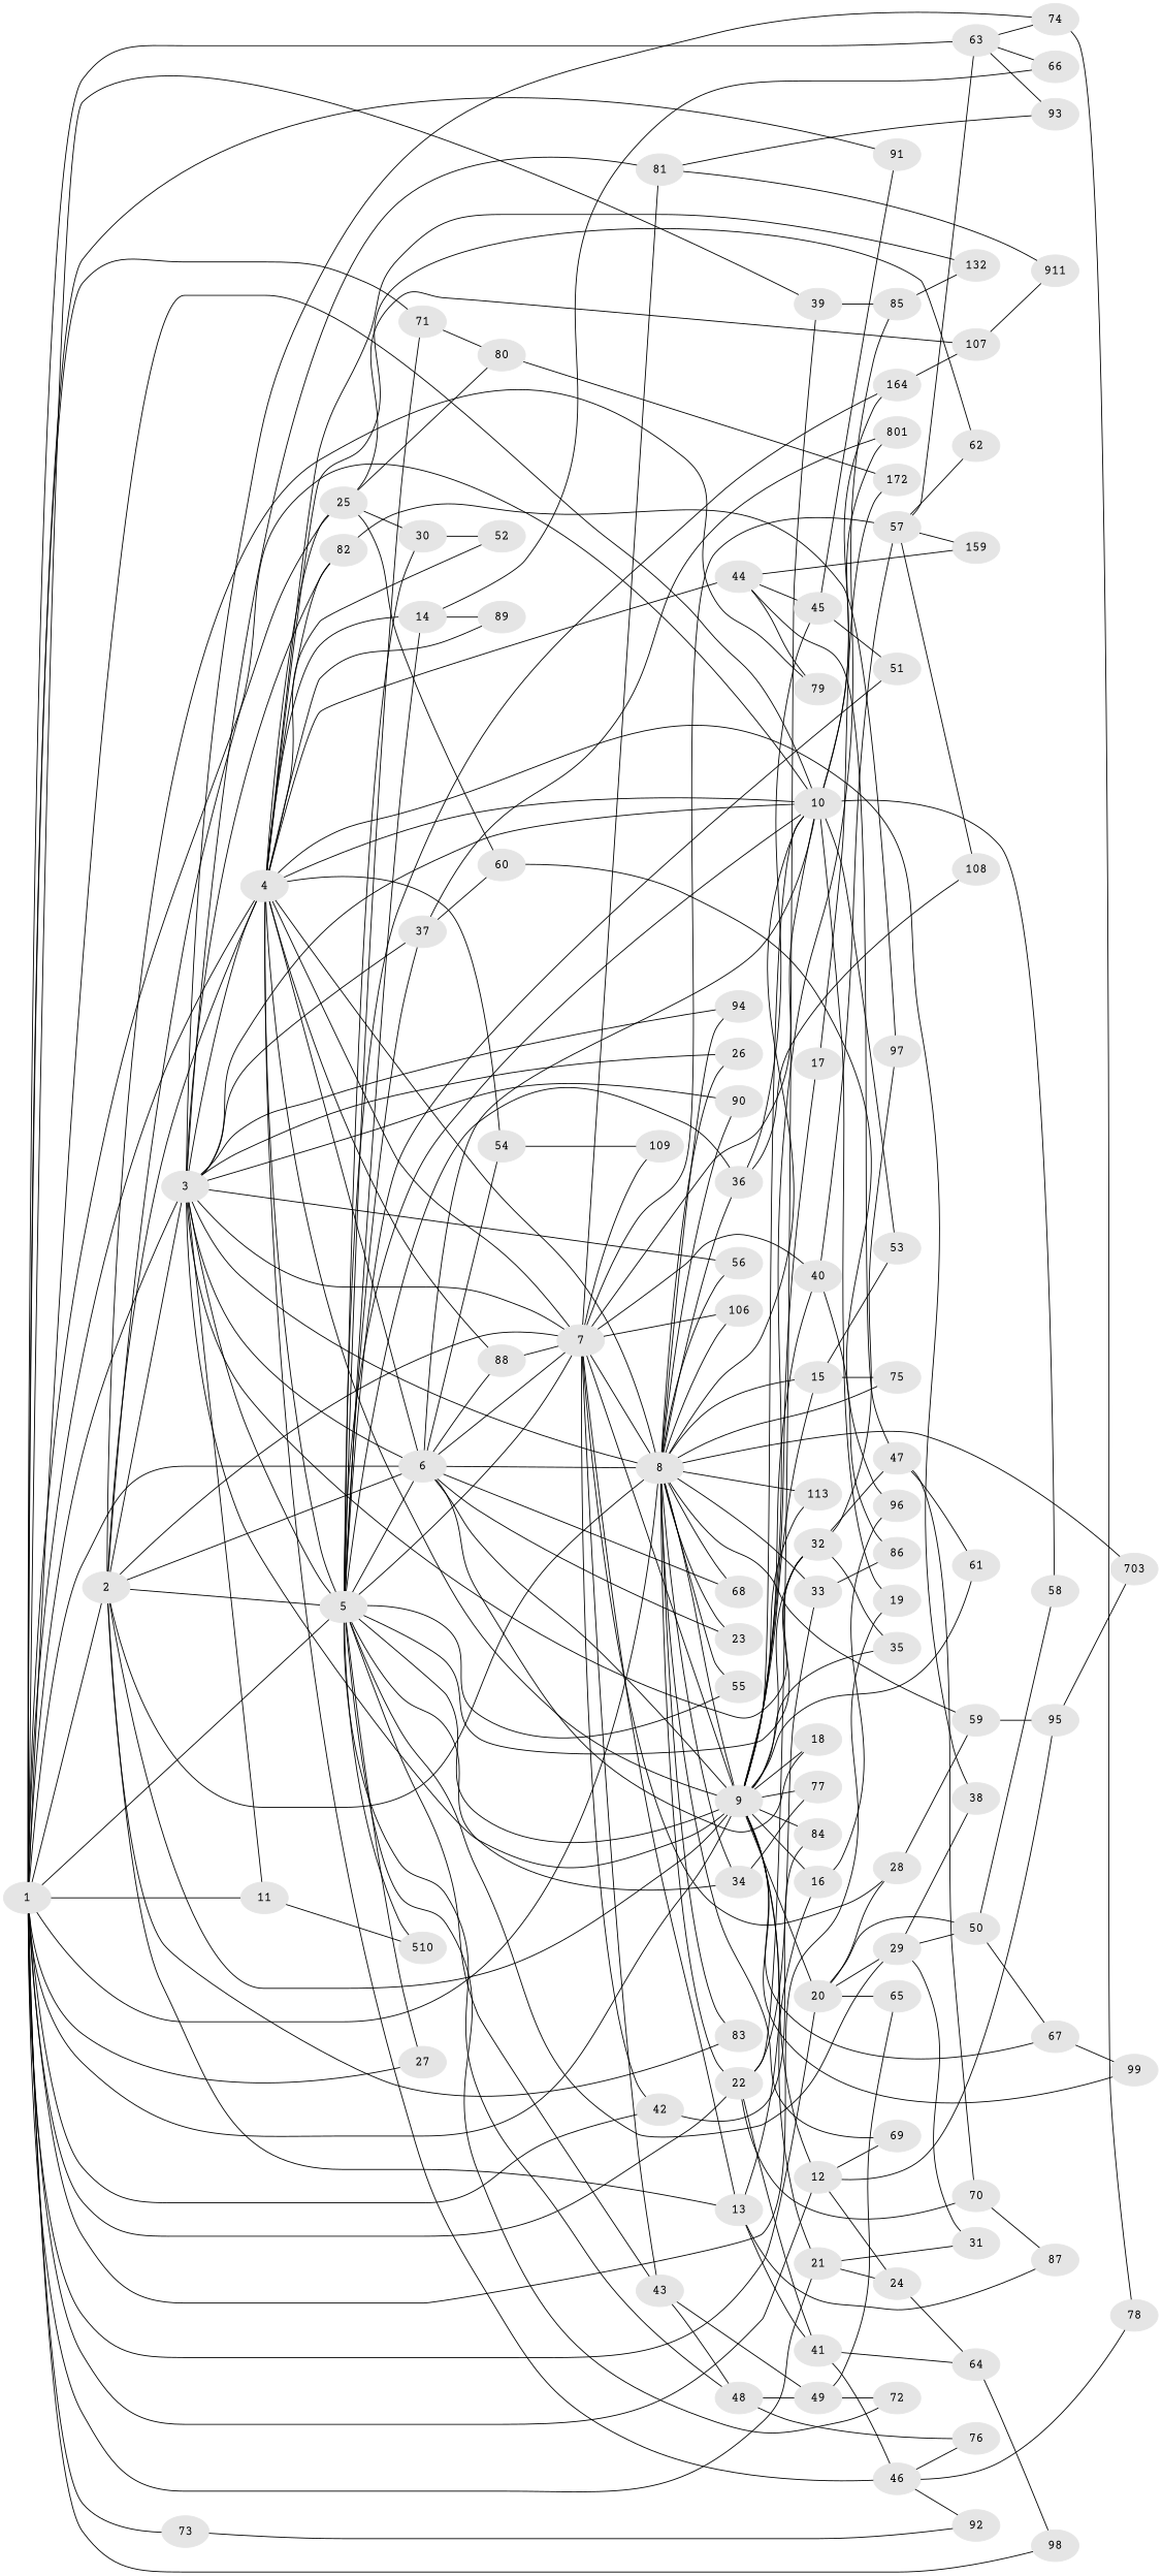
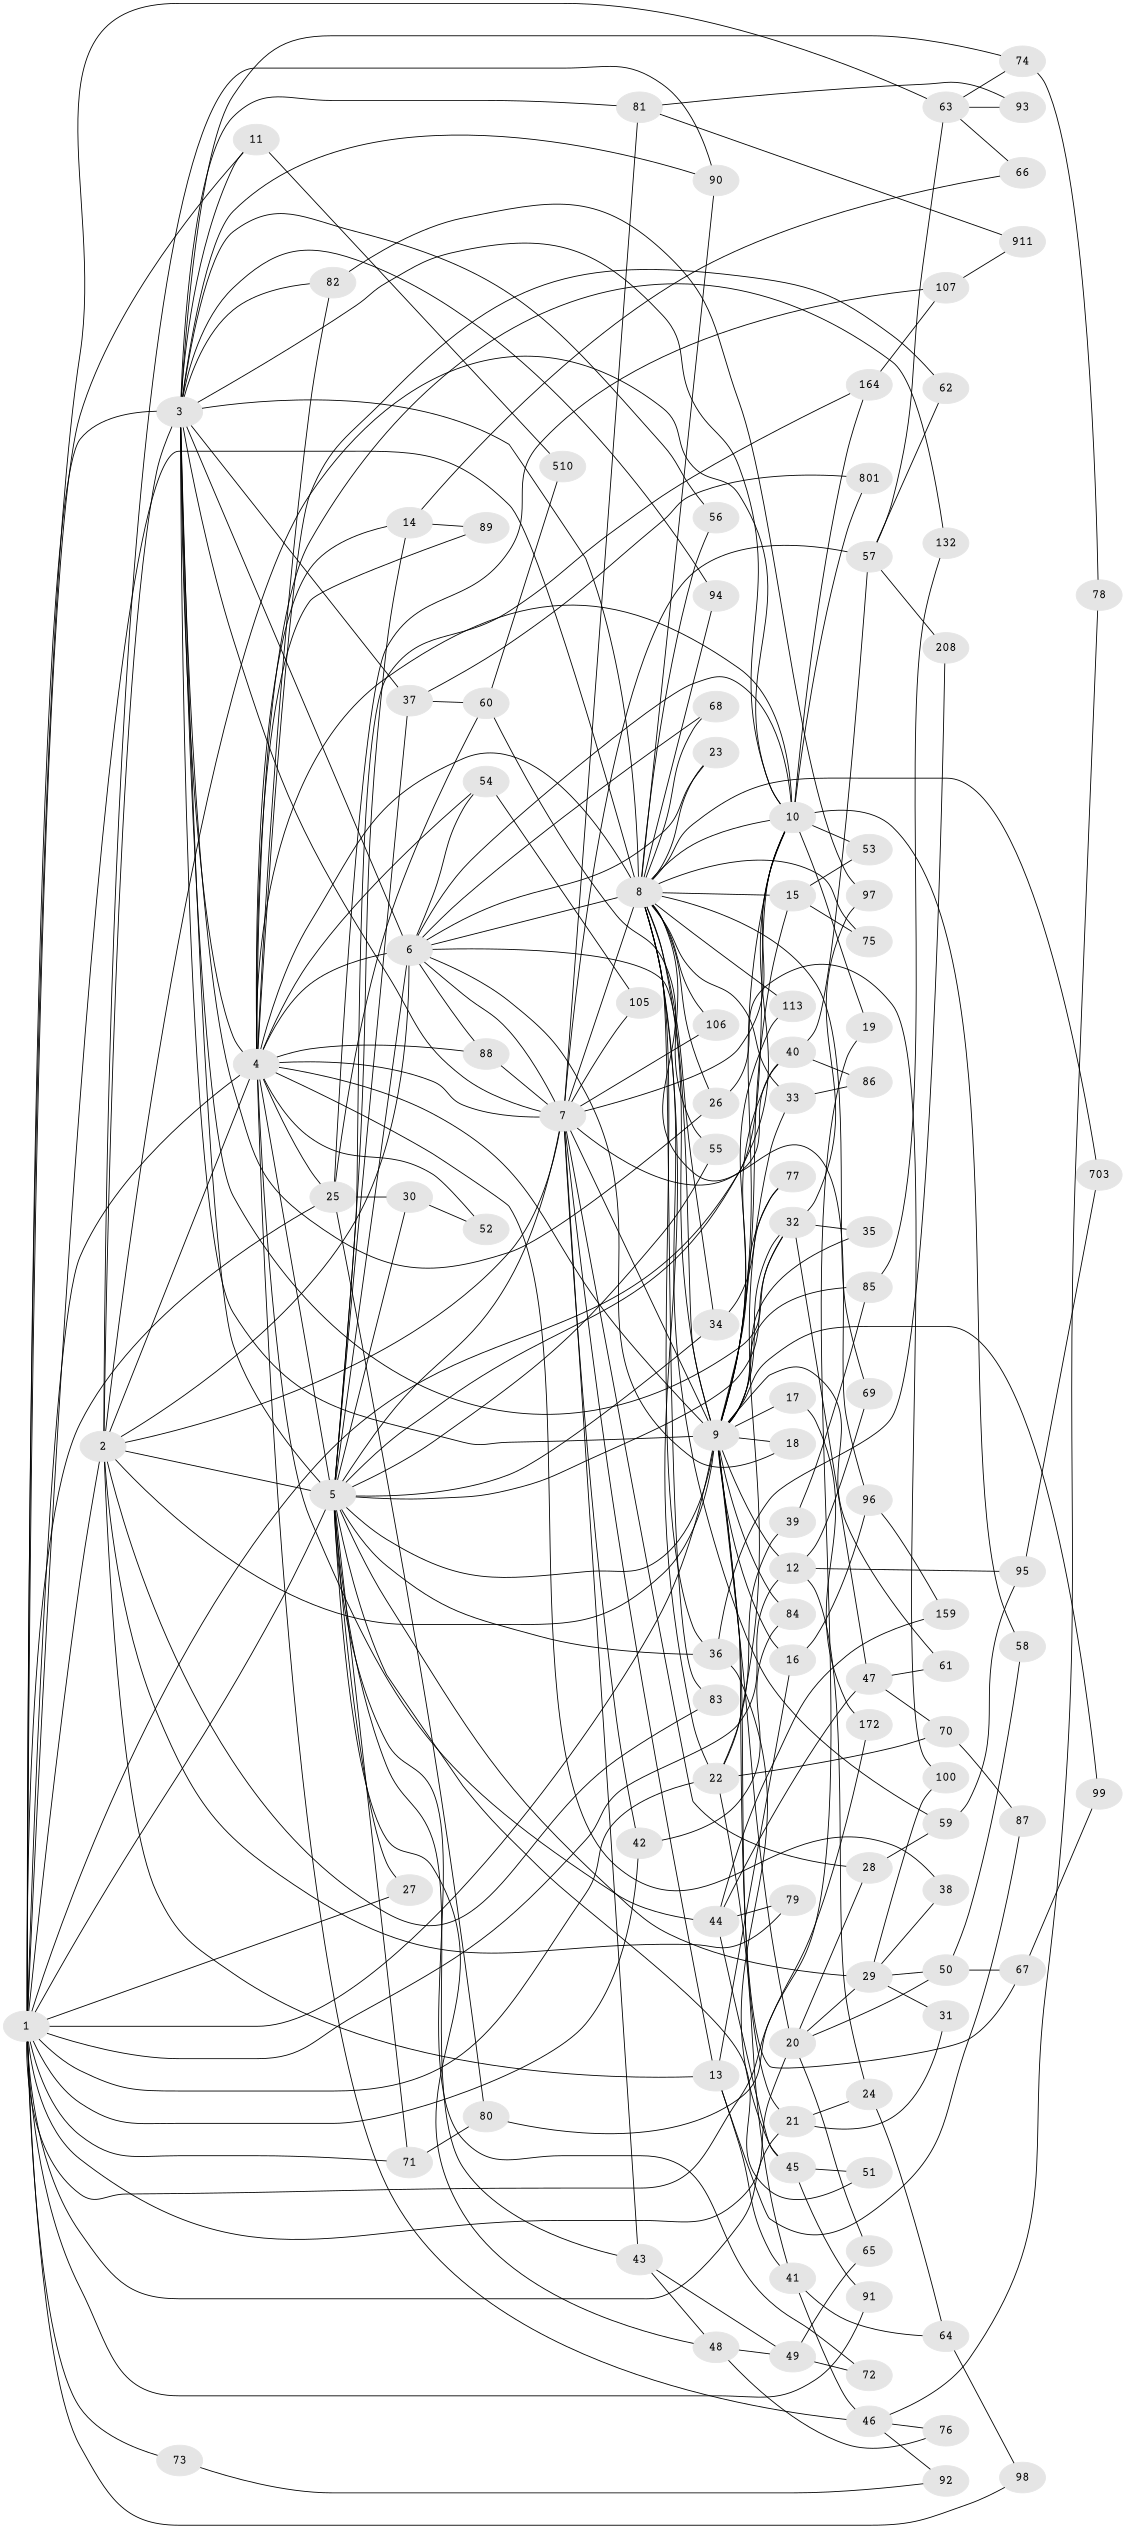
  graph {
    fontname="Courier Prime"
    rankdir=LR
    node [color=gray90 fontname="Courier Prime" style=filled]
    edge [fontname="Courier Prime"]
    1
    2
    3
    4
    5
    6
    8
    9
    10
    11
    12
    19
    20
    21
    22
    25
    27
    39
    42
    63
    71
    73
    91
    98
    7
    13
    79
    83
    26
    32
    37
    56
    74
    81
    82
    90
    94
    14
    38
    44
    46
    52
    54
    62
    88
    89
    n47 [label=132]
    29
    30
    34
    36
    43
    48
    51
    55
    72
    n57 [label=164]
    n58 [label=510]
    18
    23
    68
    28
    40
    57
-   105 [label=109]
+   105
    106
    15
    33
    59
    69
    75
    n72 [label=703]
    113
    16
    17
    35
    61
    67
    77
    84
    85
    99
    53
    58
    n85 [label=801]
    24
    95
    50
    65
    31
    41
    70
    80
    60
    107
    66
    93
    92
    87
+   100
    47
    97
    78
    n104 [label=172]
    n105 [label=911]
    45
    n107 [label=159]
    76
-   108
+   108 [label=208]
    49
    86
    96
    64
    1 -- 2
    1 -- 3
    1 -- 4
    1 -- 5
-   1 -- 6
    1 -- 8
    1 -- 9
    1 -- 10
    1 -- 11
    1 -- 12
    1 -- 19
    1 -- 20
    1 -- 21
    1 -- 22
    1 -- 25
    1 -- 27
-   1 -- 39
    1 -- 42
    1 -- 63
    1 -- 71
    1 -- 73
    1 -- 91
    1 -- 98
    2 -- 3
    2 -- 4
    2 -- 5
    2 -- 6
-   2 -- 8
+   2 -- 90
    2 -- 9
    2 -- 10
    2 -- 7
    2 -- 13
    2 -- 79
    2 -- 83
    3 -- 4
    3 -- 5
    3 -- 6
    3 -- 8
    3 -- 9
    3 -- 10
    3 -- 11
    3 -- 7
    3 -- 26
    3 -- 32
    3 -- 37
    3 -- 56
    3 -- 74
    3 -- 81
    3 -- 82
    3 -- 90
    3 -- 94
    4 -- 5
    4 -- 6
    4 -- 8
    4 -- 9
    4 -- 10
    4 -- 25
    4 -- 7
    4 -- 82
    4 -- 14
    4 -- 38
    4 -- 44
    4 -- 46
    4 -- 52
    4 -- 54
    4 -- 62
    4 -- 88
    4 -- 89
    4 -- n47
    5 -- 6
    5 -- 9
    5 -- 10
    5 -- 27
    5 -- 71
    5 -- 7
    5 -- 32
    5 -- 37
    5 -- 14
    5 -- 29
    5 -- 30
    5 -- 34
    5 -- 36
    5 -- 43
    5 -- 48
    5 -- 51
    5 -- 55
    5 -- 72
    5 -- n57
-   5 -- n58
+   60 -- n58
    6 -- 8
    6 -- 9
    6 -- 10
    6 -- 7
    6 -- 54
    6 -- 88
    6 -- 18
    6 -- 23
    6 -- 68
    8 -- 9
    8 -- 10
    8 -- 22
    8 -- 83
    8 -- 26
    8 -- 56
    8 -- 90
    8 -- 94
    8 -- 34
    8 -- 36
    8 -- 55
    8 -- 23
    8 -- 68
    8 -- 106
    8 -- 15
    8 -- 33
    8 -- 59
    8 -- 69
    8 -- 75
    8 -- n72
    8 -- 113
    9 -- 10
    9 -- 12
    9 -- 20
    9 -- 21
    9 -- 32
    9 -- 18
    9 -- 40
    9 -- 15
    9 -- 113
    9 -- 16
    9 -- 17
    9 -- 35
    9 -- 61
    9 -- 67
    9 -- 77
    9 -- 84
    9 -- 85
    9 -- 99
    10 -- 19
    10 -- n57
    10 -- 53
    10 -- 58
    10 -- n85
    11 -- n58
    12 -- 69
    12 -- 24
    12 -- 95
    20 -- 29
    20 -- 28
    20 -- 50
    20 -- 65
    21 -- 24
    21 -- 31
    22 -- 39
    22 -- 33
    22 -- 41
    22 -- 70
    25 -- 30
    25 -- 80
    25 -- 60
    25 -- 107
    39 -- 85
    42 -- 84
    63 -- 74
    63 -- 66
    63 -- 93
    71 -- 80
    73 -- 92
    7 -- 8
    7 -- 9
    7 -- 10
    7 -- 42
    7 -- 13
    7 -- 81
    7 -- 43
    7 -- 28
    7 -- 40
    7 -- 57
    7 -- 105
    7 -- 106
    13 -- 16
    13 -- 41
    13 -- 87
+   26 -- 100
    32 -- 35
    32 -- 47
    32 -- 97
    37 -- n85
    37 -- 60
    74 -- 78
    81 -- 93
    81 -- n105
    82 -- 97
    14 -- 89
    14 -- 66
    44 -- 79
    44 -- 47
    44 -- 45
    44 -- n107
    46 -- 92
    46 -- 78
    46 -- 76
    54 -- 105
    88 -- 7
    29 -- 38
    29 -- 50
    29 -- 31
+   29 -- 100
    30 -- 52
    34 -- 77
    36 -- 45
    36 -- 108
    43 -- 48
    43 -- 49
    48 -- 76
    48 -- 49
    n57 -- 107
    28 -- 59
    40 -- 57
    40 -- 86
    57 -- 63
    57 -- 62
    57 -- 108
    15 -- 75
    15 -- 53
    33 -- 86
    59 -- 95
    16 -- 96
    17 -- n104
    67 -- 99
    85 -- n47
    24 -- 64
    95 -- n72
    50 -- 67
    50 -- 58
    41 -- 46
    41 -- 64
    70 -- 87
    80 -- n104
    60 -- 96
    107 -- n105
    47 -- 61
    47 -- 70
    45 -- 91
    45 -- 51
    49 -- 72
    49 -- 65
-   57 -- n107
+   96 -- n107
    64 -- 98
  }
